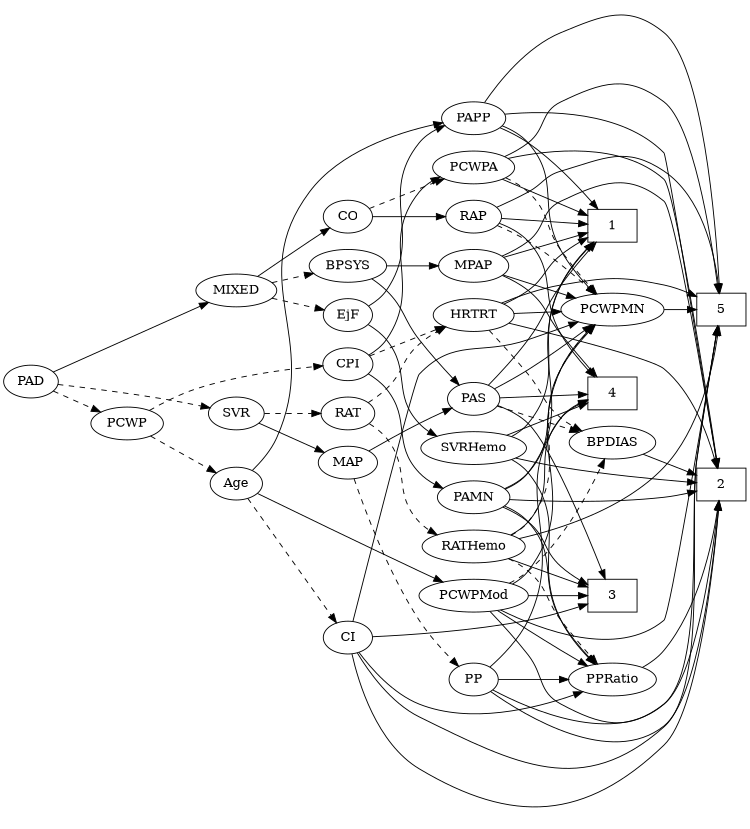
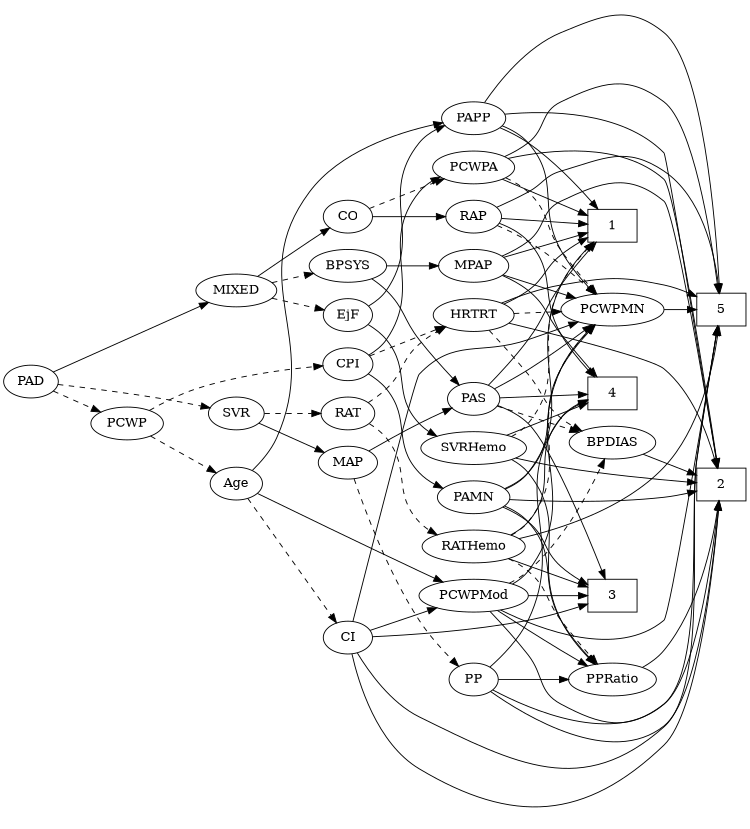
  strict digraph {
    rankdir=LR
    edge [style=solid]
    1 [height=0.5 shape=box width=0.75]
    2 [height=0.5 shape=box width=0.75]
    3 [height=0.5 shape=box width=0.75]
    4 [height=0.5 shape=box width=0.75]
    5 [height=0.5 shape=box width=0.75]
    Age [height=0.5 width=0.75]
    PCWPMod [height=0.5 width=1.4443]
    CI [height=0.5 width=0.75]
    PAPP [height=0.5 width=0.88464]
    PCWPMN [height=0.5 width=1.3902]
    BPDIAS [height=0.5 width=1.1735]
    PPRatio [height=0.5 width=1.1013]
    EjF [height=0.5 width=0.75]
    SVRHemo [height=0.5 width=1.3902]
    RAP [height=0.5 width=0.77632]
    MIXED [height=0.5 width=1.1193]
    BPSYS [height=0.5 width=1.0471]
    CO [height=0.5 width=0.75]
    MPAP [height=0.5 width=0.97491]
    PAS [height=0.5 width=0.75]
    PCWPA [height=0.5 width=1.1555]
    PAD [height=0.5 width=0.79437]
    SVR [height=0.5 width=0.77632]
    PCWP [height=0.5 width=0.97491]
    RAT [height=0.5 width=0.75827]
    MAP [height=0.5 width=0.84854]
    CPI [height=0.5 width=0.75]
    RATHemo [height=0.5 width=1.3721]
    HRTRT [height=0.5 width=1.1013]
    PP [height=0.5 width=0.75]
    PAMN [height=0.5 width=1.011]
    Age -> PCWPMod
    Age -> CI [style=dashed]
    Age -> PAPP
    PCWPMod -> 2
    PCWPMod -> 3
    PCWPMod -> 5
    PCWPMod -> PCWPMN
    PCWPMod -> BPDIAS [style=dashed]
    PCWPMod -> PPRatio
    CI -> 2
    CI -> 3
    CI -> 5
    CI -> PCWPMN
-   CI -> PPRatio
+   CI -> PCWPMod
    PAPP -> 1
    PAPP -> 2
    PAPP -> 5
    PAPP -> PCWPMN
    PCWPMN -> 5
    BPDIAS -> 2
    PPRatio -> 2
    EjF -> PAPP
    EjF -> SVRHemo
-   SVRHemo -> 1
+   SVRHemo -> 1 [style=dashed]
    SVRHemo -> 2
    SVRHemo -> 4
    SVRHemo -> PPRatio
    RAP -> 1
    RAP -> 4
    RAP -> 5
    RAP -> PCWPMN [style=dashed]
    MIXED -> EjF [style=dashed]
    MIXED -> BPSYS [style=dashed]
    MIXED -> CO
    BPSYS -> MPAP
    BPSYS -> PAS
    CO -> RAP
    CO -> PCWPA [style=dashed]
    MPAP -> 1
    MPAP -> 2
    MPAP -> 4
    MPAP -> PCWPMN
    PAS -> 1
    PAS -> 3
    PAS -> 4
    PAS -> PCWPMN
    PAS -> BPDIAS [style=dashed]
    PCWPA -> 1
    PCWPA -> 2
    PCWPA -> 5
    PCWPA -> PCWPMN [style=dashed]
    PAD -> MIXED
    PAD -> SVR [style=dashed]
    PAD -> PCWP [style=dashed]
    SVR -> RAT [style=dashed]
    SVR -> MAP
    PCWP -> Age [style=dashed]
    PCWP -> CPI [style=dashed]
    RAT -> RATHemo [style=dashed]
    RAT -> HRTRT [style=dashed]
    MAP -> PAS
    MAP -> PP [style=dashed]
    CPI -> PCWPA
    CPI -> HRTRT [style=dashed]
    CPI -> PAMN
    RATHemo -> 3
    RATHemo -> 4
    RATHemo -> 5
    RATHemo -> PCWPMN [style=dashed]
    RATHemo -> PPRatio [style=dashed]
    HRTRT -> 1
    HRTRT -> 2
    HRTRT -> 5
-   HRTRT -> PCWPMN
+   HRTRT -> PCWPMN [style=dashed]
    HRTRT -> BPDIAS [style=dashed]
    PP -> 2
    PP -> 4
    PP -> 5
    PP -> PPRatio
    PAMN -> 1
    PAMN -> 2
    PAMN -> 3
    PAMN -> PCWPMN
    PAMN -> PPRatio
  }
